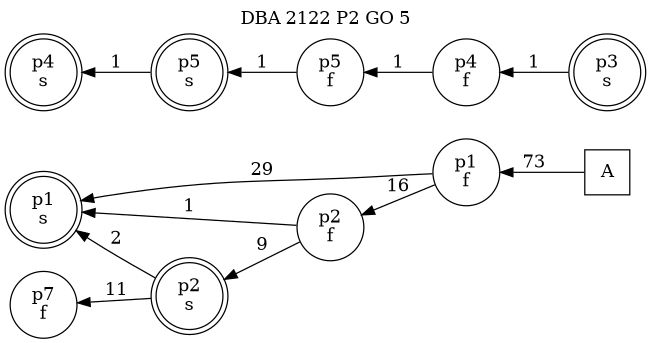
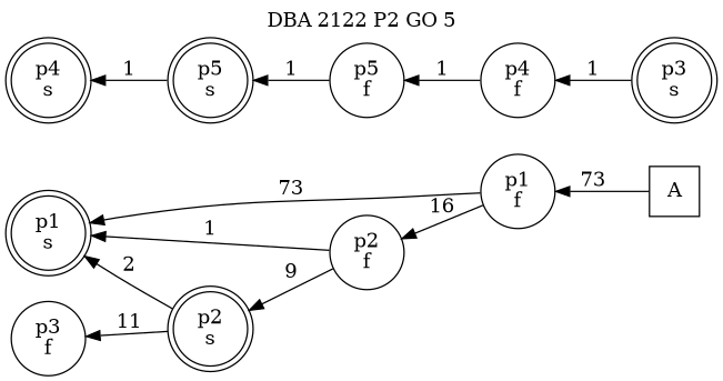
  digraph {
    label=" DBA 2122 P2 GO 5 "
    labelloc=tl
    rankdir=RL
    node [shape=circle]
    n1 [label=A shape=square]
    n2 [label="p1\nf"]
    n3 [label="p1\ns" shape=doublecircle]
    n4 [label="p2\nf"]
    n5 [label="p2\ns" shape=doublecircle]
-   n6 [label="p7\nf"]
+   n6 [label="p3\nf"]
    n7 [label="p3\ns" shape=doublecircle]
    n8 [label="p4\nf"]
    n9 [label="p5\nf"]
    n10 [label="p5\ns" shape=doublecircle]
    n11 [label="p4\ns" shape=doublecircle]
    n1 -> n2 [label=73]
-   n2 -> n3 [label=29]
+   n2 -> n3 [label=73]
    n2 -> n4 [label=16]
    n4 -> n3 [label=1]
    n4 -> n5 [label=9]
    n5 -> n3 [label=2]
    n5 -> n6 [label=11]
    n7 -> n8 [label=1]
    n8 -> n9 [label=1]
    n9 -> n10 [label=1]
    n10 -> n11 [label=1]
  }
